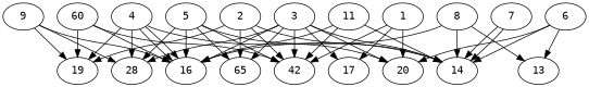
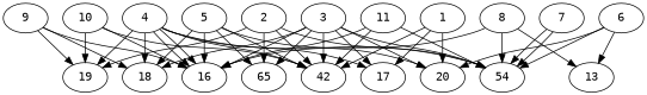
  digraph {
    fontname="DejaVu Sans Mono"
    node [alpha=0.02 fontname="DejaVu Sans Mono"]
    edge [fontname="DejaVu Sans Mono"]
    1 [expect_size=34271232]
    n2 [alpha=0.12 expect_size=21532672 label=42]
    17 [expect_size=39303168]
    20 [alpha=0.05 expect_size=43801600]
    2 [alpha=0.09 expect_size=35792896]
-   14 [alpha=0.05 expect_size=28417024]
+   14 [alpha=0.05 expect_size=28417024 label=54]
    n7 [alpha=0.07 expect_size=34660352 label=65]
    19 [alpha=0.15 expect_size=52417536]
    3 [alpha=0.14 expect_size=6102016]
    16 [expect_size=44281856]
-   18 [alpha=0.17 expect_size=33841152 label=28]
+   18 [alpha=0.17 expect_size=33841152]
    4 [alpha=0.03 expect_size=8081408]
    5 [alpha=0.04 expect_size=44179456]
    6 [alpha=0.18 expect_size=51842048]
    13 [expect_size=42742784]
    7 [alpha=0.18 expect_size=23736320]
    8 [alpha=0.08 expect_size=36291584]
    9 [alpha=0.16 expect_size=14723072]
-   10 [alpha=0.14 expect_size=31438848 label=60]
+   10 [alpha=0.14 expect_size=31438848]
    11 [alpha=0.13 expect_size=16091136]
    1 -> n2
    1 -> 17
    1 -> 20
    2 -> n2
    2 -> 14
    2 -> n7
    2 -> 19
    3 -> n2
    3 -> 17
    3 -> 20
    3 -> 14
    3 -> n7
    3 -> 16
    3 -> 18
+   4 -> n2
+   4 -> 17
    4 -> 14
    4 -> 19
    4 -> 16
    4 -> 16
    4 -> 18
    5 -> n2
    5 -> 20
    5 -> n7
    5 -> 16
    5 -> 18
    6 -> 20
    6 -> 14
    6 -> 13
    7 -> 14
    7 -> 14
    8 -> 14
    8 -> 16
    8 -> 13
    9 -> 19
    9 -> 16
    9 -> 18
    10 -> n2
    10 -> 19
    10 -> 16
    11 -> n2
    11 -> 14
    11 -> 16
  }
